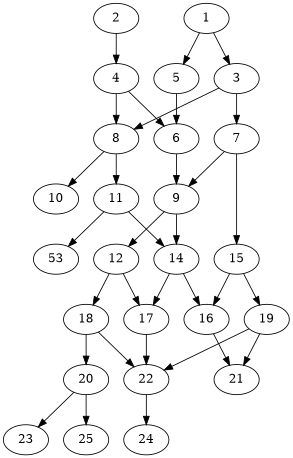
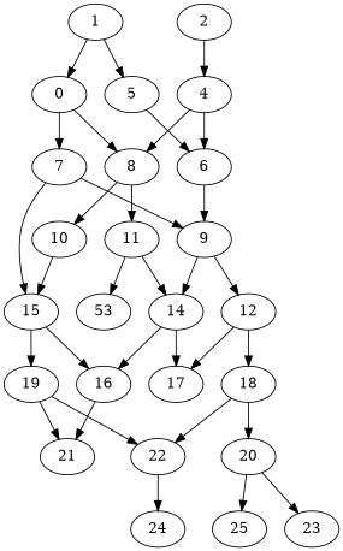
  digraph {
    node [alpha=0.06]
    1 [alpha=0.02 expect_size=32764928]
-   3 [alpha=0.02 expect_size=43203584]
+   3 [alpha=0.02 expect_size=43203584 label=0]
    5 [alpha=0.14 expect_size=34742272]
    7 [alpha=0.05 expect_size=9152512]
    8 [expect_size=36453376]
    6 [alpha=0.09 expect_size=43576320]
    9 [alpha=0.12 expect_size=51647488]
    15 [alpha=0.18 expect_size=9023488]
    10 [alpha=0.01 expect_size=32159744]
    11 [expect_size=44840960]
    2 [alpha=0.14 expect_size=8060928]
    4 [expect_size=50332672]
    12 [alpha=0.11 expect_size=50213888]
    14 [alpha=0.03 expect_size=41517056]
    n15 [alpha=0.12 expect_size=36579328 label=53]
    17 [alpha=0.07 expect_size=14991360]
    18 [expect_size=26547200]
    16 [alpha=0.03 expect_size=41703424]
    19 [alpha=0.09 expect_size=40888320]
    22 [alpha=0.12 expect_size=40855552]
    20 [alpha=0.08 expect_size=22045696]
    21 [alpha=0.20 expect_size=25559040]
    24 [alpha=0.09 expect_size=46214144]
    23 [alpha=0.01 expect_size=18626560]
    25 [alpha=0.09 expect_size=5916672]
    1 -> 3
    1 -> 5
    3 -> 7
    3 -> 8
    5 -> 6
    7 -> 9
    7 -> 15
    8 -> 10
    8 -> 11
    6 -> 9
    9 -> 12
    9 -> 14
    15 -> 16
    15 -> 19
+   10 -> 15
    11 -> 14
    11 -> n15
    2 -> 4
    4 -> 8
    4 -> 6
    12 -> 17
    12 -> 18
    14 -> 17
    14 -> 16
-   17 -> 22
    18 -> 22
    18 -> 20
    16 -> 21
    19 -> 22
    19 -> 21
    22 -> 24
    20 -> 23
    20 -> 25
  }
